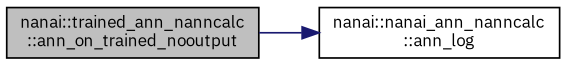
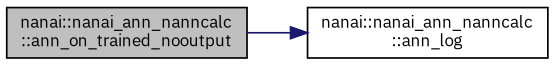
  digraph {
    rankdir=LR
    fontname="IBM Plex Sans"
    node [color=black fontname="IBM Plex Sans" fontsize=10 shape=record style=filled]
-   n1 [fillcolor=grey75 fontcolor=black height=0.2 label="nanai::trained_ann_nanncalc\l::ann_on_trained_nooutput" width=0.4]
+   n1 [fillcolor=grey75 fontcolor=black height=0.2 label="nanai::nanai_ann_nanncalc\l::ann_on_trained_nooutput" width=0.4]
    n2 [fillcolor=white height=0.2 label="nanai::nanai_ann_nanncalc\l::ann_log" width=0.4]
    n1 -> n2 [color=midnightblue fontname="IBM Plex Sans" fontsize=10 labelfontname=Helvetica labelfontsize=10 style=solid]
  }
